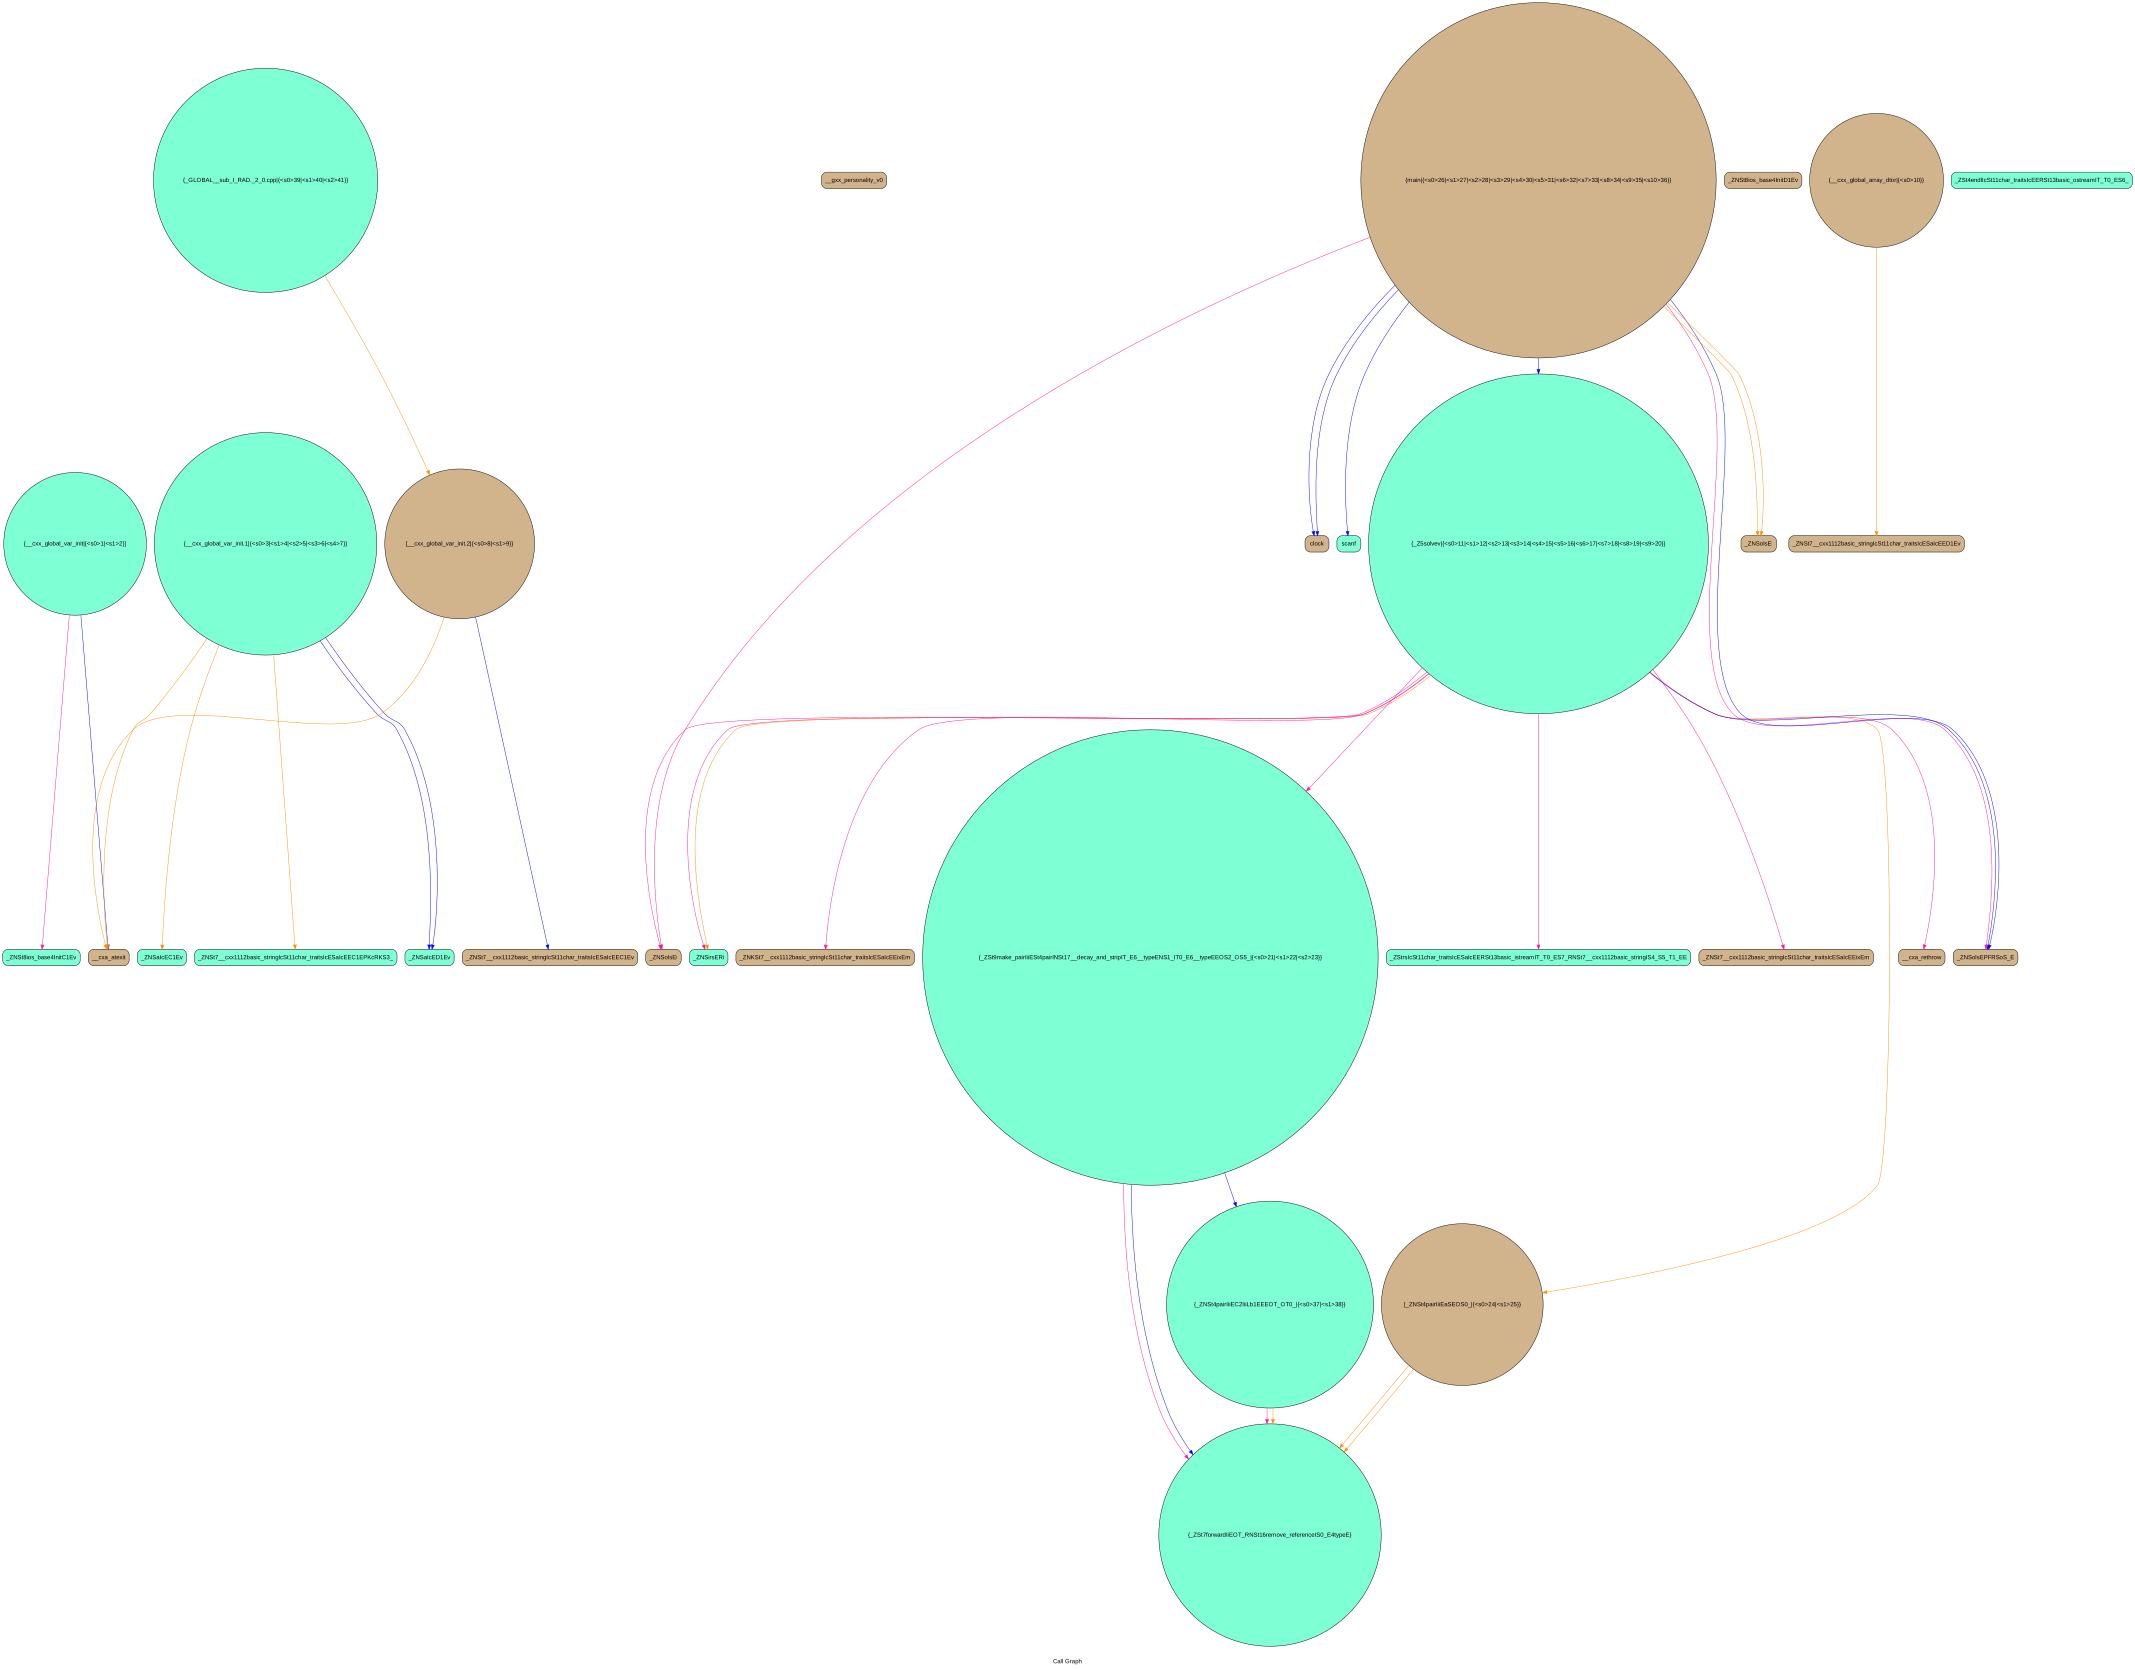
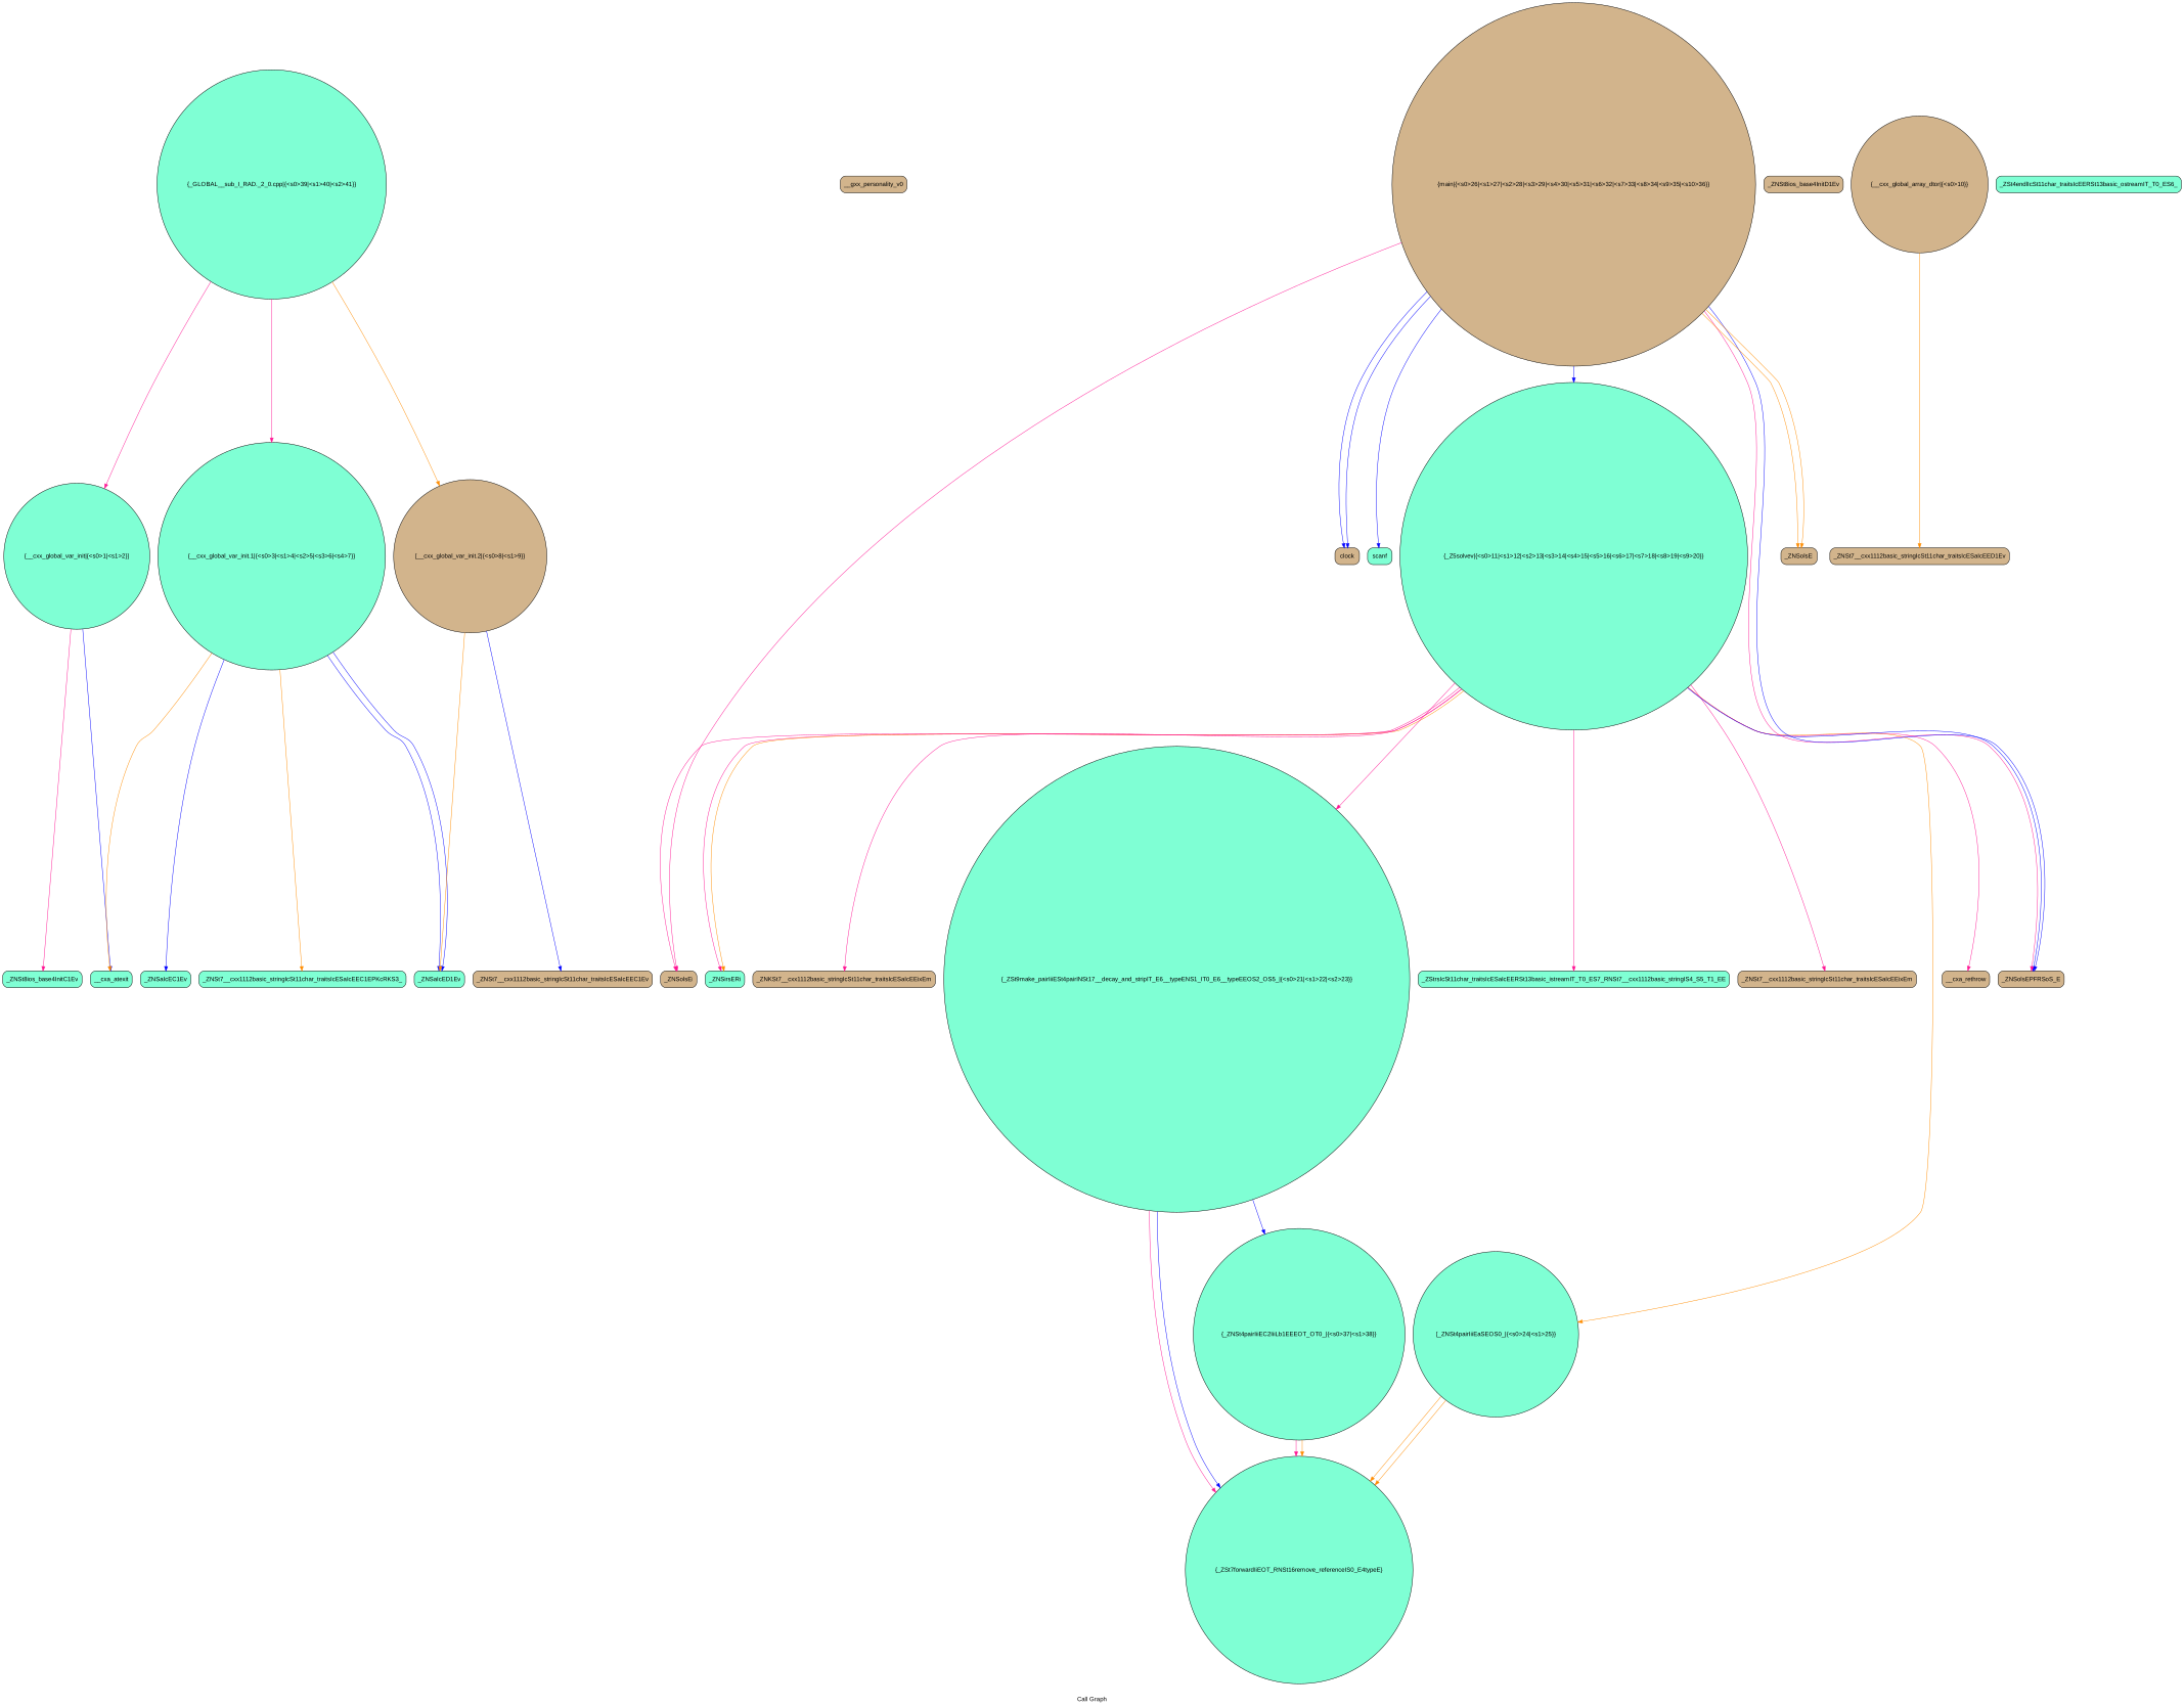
  digraph {
    fontname="Liberation Sans"
    label="Call Graph"
    node [fillcolor=aquamarine fontname="Liberation Sans" shape=Mrecord style=filled]
    edge [color=deeppink fontname="Liberation Sans" tailport=s0]
    n1 [label="{__cxx_global_var_init|{<s0>1|<s1>2}}" shape=circle]
    n2 [label="{_ZNSt8ios_base4InitC1Ev}"]
-   n3 [fillcolor=tan label="{__cxa_atexit}"]
+   n3 [label="{__cxa_atexit}"]
    n4 [fillcolor=tan label="{__gxx_personality_v0}"]
    n5 [label="{_ZNSirsERi}"]
    n6 [fillcolor=tan label="{_ZNSolsEi}"]
    n7 [fillcolor=tan label="{_ZNSt8ios_base4InitD1Ev}"]
    n8 [fillcolor=tan label="{clock}"]
    n9 [fillcolor=tan label="{_ZNSt7__cxx1112basic_stringIcSt11char_traitsIcESaIcEED1Ev}"]
    n10 [fillcolor=tan label="{_ZNKSt7__cxx1112basic_stringIcSt11char_traitsIcESaIcEEixEm}"]
    n11 [label="{_ZSt4endlIcSt11char_traitsIcEERSt13basic_ostreamIT_T0_ES6_}"]
    n12 [label="{__cxx_global_var_init.1|{<s0>3|<s1>4|<s2>5|<s3>6|<s4>7}}" shape=circle]
    n13 [label="{_ZNSaIcEC1Ev}"]
    n14 [label="{_ZNSt7__cxx1112basic_stringIcSt11char_traitsIcESaIcEEC1EPKcRKS3_}"]
    n15 [label="{_ZNSaIcED1Ev}"]
    n16 [label="{_ZSt7forwardIiEOT_RNSt16remove_referenceIS0_E4typeE}" shape=circle]
    n17 [fillcolor=tan label="{_ZNSt7__cxx1112basic_stringIcSt11char_traitsIcESaIcEEC1Ev}"]
    n18 [label="{_ZSt9make_pairIiiESt4pairINSt17__decay_and_stripIT_E6__typeENS1_IT0_E6__typeEEOS2_OS5_|{<s0>21|<s1>22|<s2>23}}" shape=circle]
    n19 [label="{_ZNSt4pairIiiEC2IiiLb1EEEOT_OT0_|{<s0>37|<s1>38}}" shape=circle]
    n20 [label="{scanf}"]
    n21 [label="{_GLOBAL__sub_I_RAD._2_0.cpp|{<s0>39|<s1>40|<s2>41}}" shape=circle]
    n22 [fillcolor=tan label="{__cxx_global_var_init.2|{<s0>8|<s1>9}}" shape=circle]
    n23 [label="{_Z5solvev|{<s0>11|<s1>12|<s2>13|<s3>14|<s4>15|<s5>16|<s6>17|<s7>18|<s8>19|<s9>20}}" shape=circle]
    n24 [label="{_ZStrsIcSt11char_traitsIcESaIcEERSt13basic_istreamIT_T0_ES7_RNSt7__cxx1112basic_stringIS4_S5_T1_EE}"]
    n25 [fillcolor=tan label="{_ZNSt7__cxx1112basic_stringIcSt11char_traitsIcESaIcEEixEm}"]
-   n26 [fillcolor=tan label="{_ZNSt4pairIiiEaSEOS0_|{<s0>24|<s1>25}}" shape=circle]
+   n26 [label="{_ZNSt4pairIiiEaSEOS0_|{<s0>24|<s1>25}}" shape=circle]
    n27 [fillcolor=tan label="{__cxa_rethrow}"]
    n28 [fillcolor=tan label="{_ZNSolsEPFRSoS_E}"]
    n29 [fillcolor=tan label="{_ZNSolsEl}"]
    n30 [fillcolor=tan label="{main|{<s0>26|<s1>27|<s2>28|<s3>29|<s4>30|<s5>31|<s6>32|<s7>33|<s8>34|<s9>35|<s10>36}}" shape=circle]
    n31 [fillcolor=tan label="{__cxx_global_array_dtor|{<s0>10}}" shape=circle]
    n1 -> n2
    n1 -> n3 [color=blue tailport=s1]
    n12 -> n3 [color=darkorange tailport=s3]
-   n12 -> n13 [color=darkorange]
+   n12 -> n13 [color=blue]
    n12 -> n14 [color=darkorange tailport=s1]
    n12 -> n15 [color=blue tailport=s2]
    n12 -> n15 [color=blue tailport=s4]
    n18 -> n16
    n18 -> n16 [color=blue tailport=s1]
    n18 -> n19 [color=blue tailport=s2]
    n19 -> n16
    n19 -> n16 [color=darkorange tailport=s1]
+   n21 -> n1
+   n21 -> n12 [tailport=s1]
    n21 -> n22 [color=darkorange tailport=s2]
-   n22 -> n3 [color=darkorange tailport=s1]
+   n22 -> n15 [color=darkorange tailport=s1]
    n22 -> n17 [color=blue]
    n23 -> n5
    n23 -> n5 [color=darkorange tailport=s1]
    n23 -> n6 [tailport=s8]
    n23 -> n10 [tailport=s3]
    n23 -> n18 [tailport=s5]
    n23 -> n24 [tailport=s2]
    n23 -> n25 [tailport=s4]
    n23 -> n26 [color=darkorange tailport=s6]
    n23 -> n27 [tailport=s7]
    n23 -> n28 [color=blue tailport=s9]
    n26 -> n16 [color=darkorange]
    n26 -> n16 [color=darkorange tailport=s1]
    n30 -> n6 [tailport=s1]
    n30 -> n8 [color=blue tailport=s3]
    n30 -> n8 [color=blue tailport=s8]
    n30 -> n20 [color=blue]
    n30 -> n23 [color=blue tailport=s7]
    n30 -> n28 [tailport=s5]
    n30 -> n28 [color=blue tailport=s10]
    n30 -> n29 [color=darkorange tailport=s4]
    n30 -> n29 [color=darkorange tailport=s9]
    n31 -> n9 [color=darkorange]
  }
